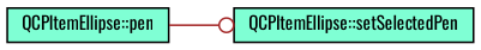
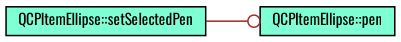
  digraph {
    rankdir=LR
    fontname=Oswald
    node [color=black fillcolor=aquamarine fontname=Oswald fontsize=10 shape=record style=filled]
    n1 [fontcolor=black height=0.2 label="QCPItemEllipse::setSelectedPen" width=0.4]
    n2 [height=0.2 label="QCPItemEllipse::pen" width=0.4]
-   n2 -> n1 [color=brown fontname=Oswald fontsize=10 labelfontname=Helvetica labelfontsize=10 style=solid arrowhead=odot]
+   n1 -> n2 [color=brown fontname=Oswald fontsize=10 labelfontname=Helvetica labelfontsize=10 style=solid arrowhead=odot]
  }
